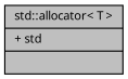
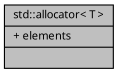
  digraph {
    fontname="Noto Sans"
-   n1 [color=black fillcolor=grey75 fontcolor=black fontname="Noto Sans" fontsize=10 height=0.2 label="{std::allocator\< T \>\n|+ std\l|}" shape=record style=filled width=0.4]
+   n1 [color=black fillcolor=grey75 fontcolor=black fontname="Noto Sans" fontsize=10 height=0.2 label="{std::allocator\< T \>\n|+ elements\l|}" shape=record style=filled width=0.4]
  }
